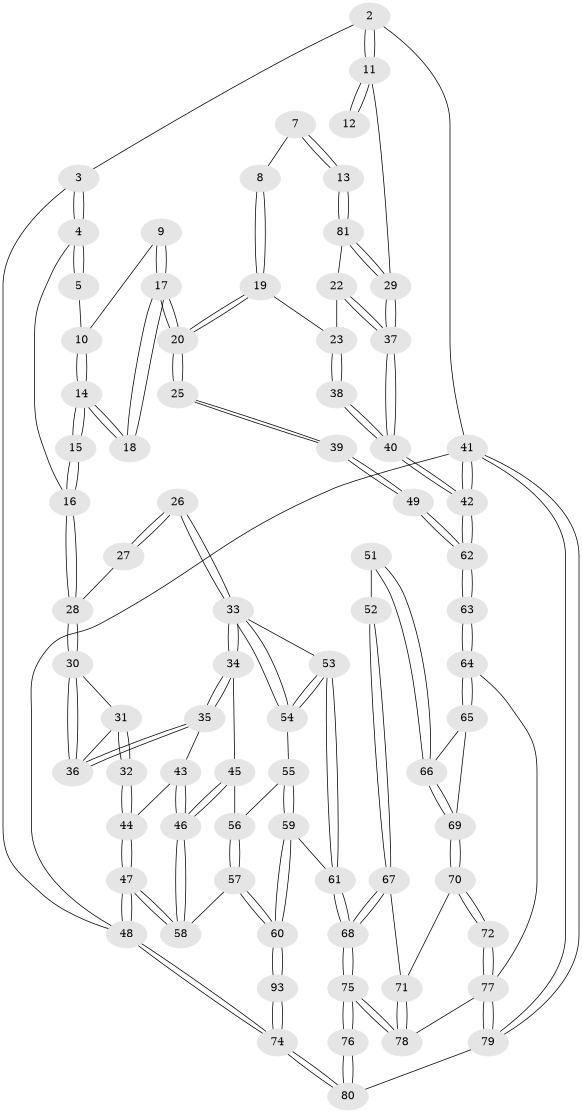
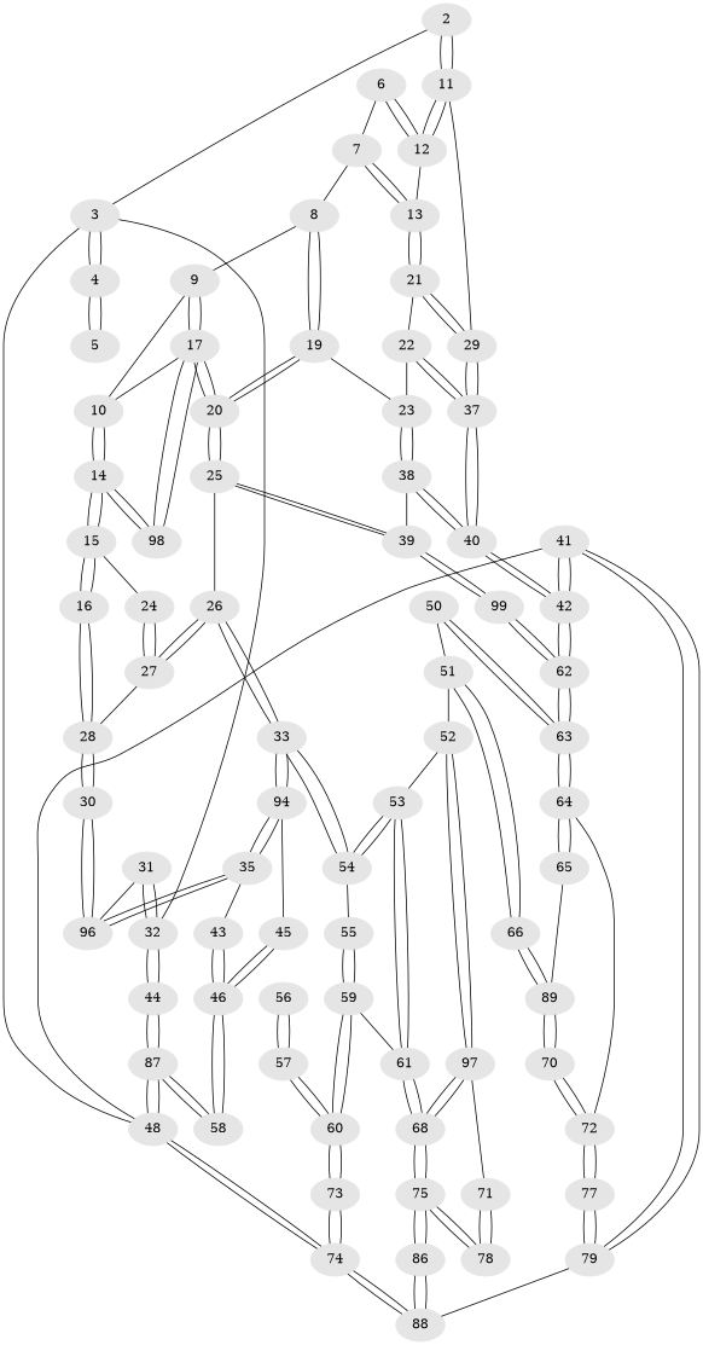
  graph {
    node [color=gray90 style=filled]
    2
    3
    11
    41
+   6
    7
    12
    4
    32
    48
    29
    42
    79
    5
    16
    44
    74
    10
    28
    14
    8
    13
    9
    19
-   21 [label=81]
+   21
    17
    20
    23
-   18
+   18 [label=98]
    15
    37
    22
+   24
    27
    30
    25
    38
    26
    39
    40
    33
-   49
-   34
+   49 [label=99]
+   34 [label=94]
    54
    31
-   36
-   47
+   36 [label=96]
+   47 [label=87]
    35
    45
    55
    43
    46
    56
    62
-   80
+   80 [label=88]
    63
    58
    57
+   50
    51
    52
    66
    64
    53
-   67
-   69
+   67 [label=97]
+   69 [label=89]
    61
    68
    71
    59
    60
-   73 [label=93]
+   73
    75
    65
    72
    77
    70
    78
-   76
+   76 [label=86]
    2 -- 3
    2 -- 11
    2 -- 11
-   2 -- 41
    3 -- 4
    3 -- 4
+   3 -- 32
    3 -- 48
    11 -- 12
    11 -- 12
    11 -- 29
    41 -- 48
    41 -- 42
    41 -- 42
    41 -- 79
    41 -- 79
+   6 -- 7
+   6 -- 12
+   6 -- 12
    7 -- 8
    7 -- 13
    7 -- 13
+   12 -- 13
    4 -- 5
    4 -- 5
-   4 -- 16
    32 -- 44
    32 -- 44
    48 -- 74
    48 -- 74
    29 -- 37
    29 -- 37
    42 -- 62
    42 -- 62
    79 -- 80
-   5 -- 10
+   17 -- 10
    16 -- 28
    16 -- 28
    44 -- 47
    44 -- 47
    74 -- 80
    74 -- 80
    10 -- 14
    10 -- 14
    28 -- 30
    28 -- 30
    14 -- 18
    14 -- 18
    14 -- 15
    14 -- 15
+   8 -- 9
    8 -- 19
    8 -- 19
    13 -- 21
    13 -- 21
    9 -- 10
    9 -- 17
    9 -- 17
    19 -- 20
    19 -- 20
    19 -- 23
    21 -- 29
    21 -- 29
    21 -- 22
    17 -- 20
    17 -- 20
    17 -- 18
    17 -- 18
    20 -- 25
    20 -- 25
    23 -- 38
    23 -- 38
    15 -- 16
    15 -- 16
+   15 -- 24
    37 -- 40
    37 -- 40
    22 -- 23
    22 -- 37
    22 -- 37
+   24 -- 27
+   24 -- 27
    27 -- 28
-   30 -- 31
    30 -- 36
    30 -- 36
+   25 -- 26
    25 -- 39
    25 -- 39
+   38 -- 39
    38 -- 40
    38 -- 40
    26 -- 27
    26 -- 27
    26 -- 33
    26 -- 33
    39 -- 49
    39 -- 49
    40 -- 42
    40 -- 42
    33 -- 34
    33 -- 34
    33 -- 54
    33 -- 54
    49 -- 62
    49 -- 62
    34 -- 35
    34 -- 35
    34 -- 45
    54 -- 55
    31 -- 32
    31 -- 32
    31 -- 36
    47 -- 48
    47 -- 48
    47 -- 58
    47 -- 58
    35 -- 36
    35 -- 36
    35 -- 43
    45 -- 46
    45 -- 46
-   45 -- 56
-   55 -- 56
    55 -- 59
    55 -- 59
-   43 -- 44
    43 -- 46
    43 -- 46
    46 -- 58
    46 -- 58
    56 -- 57
    56 -- 57
    62 -- 63
    62 -- 63
    63 -- 64
    63 -- 64
-   57 -- 58
    57 -- 60
    57 -- 60
+   50 -- 63
+   50 -- 63
+   50 -- 51
    51 -- 52
    51 -- 66
    51 -- 66
-   33 -- 53
+   52 -- 53
    52 -- 67
    52 -- 67
    66 -- 69
    66 -- 69
    64 -- 65
    64 -- 65
-   64 -- 77
+   64 -- 72
    53 -- 54
    53 -- 54
    53 -- 61
    53 -- 61
    67 -- 68
    67 -- 68
    67 -- 71
    69 -- 70
    69 -- 70
    61 -- 68
    61 -- 68
    68 -- 75
    68 -- 75
    71 -- 78
    71 -- 78
    59 -- 61
    59 -- 60
    59 -- 60
    60 -- 73
    60 -- 73
    73 -- 74
    73 -- 74
    75 -- 78
    75 -- 78
    75 -- 76
    75 -- 76
-   65 -- 66
    65 -- 69
    72 -- 77
    72 -- 77
    77 -- 79
    77 -- 79
-   77 -- 78
-   70 -- 71
    70 -- 72
    70 -- 72
    76 -- 80
    76 -- 80
  }
